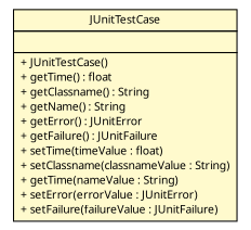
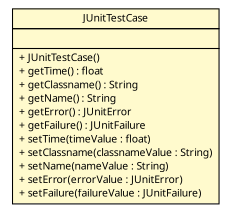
  digraph {
    nodesep=0.25
    ranksep=0.5
    fontname="Noto Sans"
-   n1 [fontcolor=black fontname="Noto Sans" fontsize=10.0 label=<<table title="com.github.mkolisnyk.muto.reporter.result.JUnitTestCase" border="0" cellborder="1" cellspacing="0" cellpadding="2" port="p" bgcolor="lemonChiffon" href="./JUnitTestCase.html"> 		<tr><td><table border="0" cellspacing="0" cellpadding="1"> <tr><td align="center" balign="center"> JUnitTestCase </td></tr> 		</table></td></tr> 		<tr><td><table border="0" cellspacing="0" cellpadding="1"> <tr><td align="left" balign="left">  </td></tr> 		</table></td></tr> 		<tr><td><table border="0" cellspacing="0" cellpadding="1"> <tr><td align="left" balign="left"> + JUnitTestCase() </td></tr> <tr><td align="left" balign="left"> + getTime() : float </td></tr> <tr><td align="left" balign="left"> + getClassname() : String </td></tr> <tr><td align="left" balign="left"> + getName() : String </td></tr> <tr><td align="left" balign="left"> + getError() : JUnitError </td></tr> <tr><td align="left" balign="left"> + getFailure() : JUnitFailure </td></tr> <tr><td align="left" balign="left"> + setTime(timeValue : float) </td></tr> <tr><td align="left" balign="left"> + setClassname(classnameValue : String) </td></tr> <tr><td align="left" balign="left"> + getTime(nameValue : String) </td></tr> <tr><td align="left" balign="left"> + setError(errorValue : JUnitError) </td></tr> <tr><td align="left" balign="left"> + setFailure(failureValue : JUnitFailure) </td></tr> 		</table></td></tr> 		</table>> shape=plaintext]
+   n1 [fontcolor=black fontname="Noto Sans" fontsize=10.0 label=<<table title="com.github.mkolisnyk.muto.reporter.result.JUnitTestCase" border="0" cellborder="1" cellspacing="0" cellpadding="2" port="p" bgcolor="lemonChiffon" href="./JUnitTestCase.html"> 		<tr><td><table border="0" cellspacing="0" cellpadding="1"> <tr><td align="center" balign="center"> JUnitTestCase </td></tr> 		</table></td></tr> 		<tr><td><table border="0" cellspacing="0" cellpadding="1"> <tr><td align="left" balign="left">  </td></tr> 		</table></td></tr> 		<tr><td><table border="0" cellspacing="0" cellpadding="1"> <tr><td align="left" balign="left"> + JUnitTestCase() </td></tr> <tr><td align="left" balign="left"> + getTime() : float </td></tr> <tr><td align="left" balign="left"> + getClassname() : String </td></tr> <tr><td align="left" balign="left"> + getName() : String </td></tr> <tr><td align="left" balign="left"> + getError() : JUnitError </td></tr> <tr><td align="left" balign="left"> + getFailure() : JUnitFailure </td></tr> <tr><td align="left" balign="left"> + setTime(timeValue : float) </td></tr> <tr><td align="left" balign="left"> + setClassname(classnameValue : String) </td></tr> <tr><td align="left" balign="left"> + setName(nameValue : String) </td></tr> <tr><td align="left" balign="left"> + setError(errorValue : JUnitError) </td></tr> <tr><td align="left" balign="left"> + setFailure(failureValue : JUnitFailure) </td></tr> 		</table></td></tr> 		</table>> shape=plaintext]
  }
